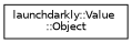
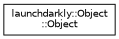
  digraph {
    rankdir=TB
-   n1 [color=black fillcolor=white fontname=Helvetica fontsize=10 height=0.2 label="launchdarkly::Value\l::Object" shape=record style=filled width=0.4]
+   n1 [color=black fillcolor=white fontname=Helvetica fontsize=10 height=0.2 label="launchdarkly::Object\l::Object" shape=record style=filled width=0.4]
  }
